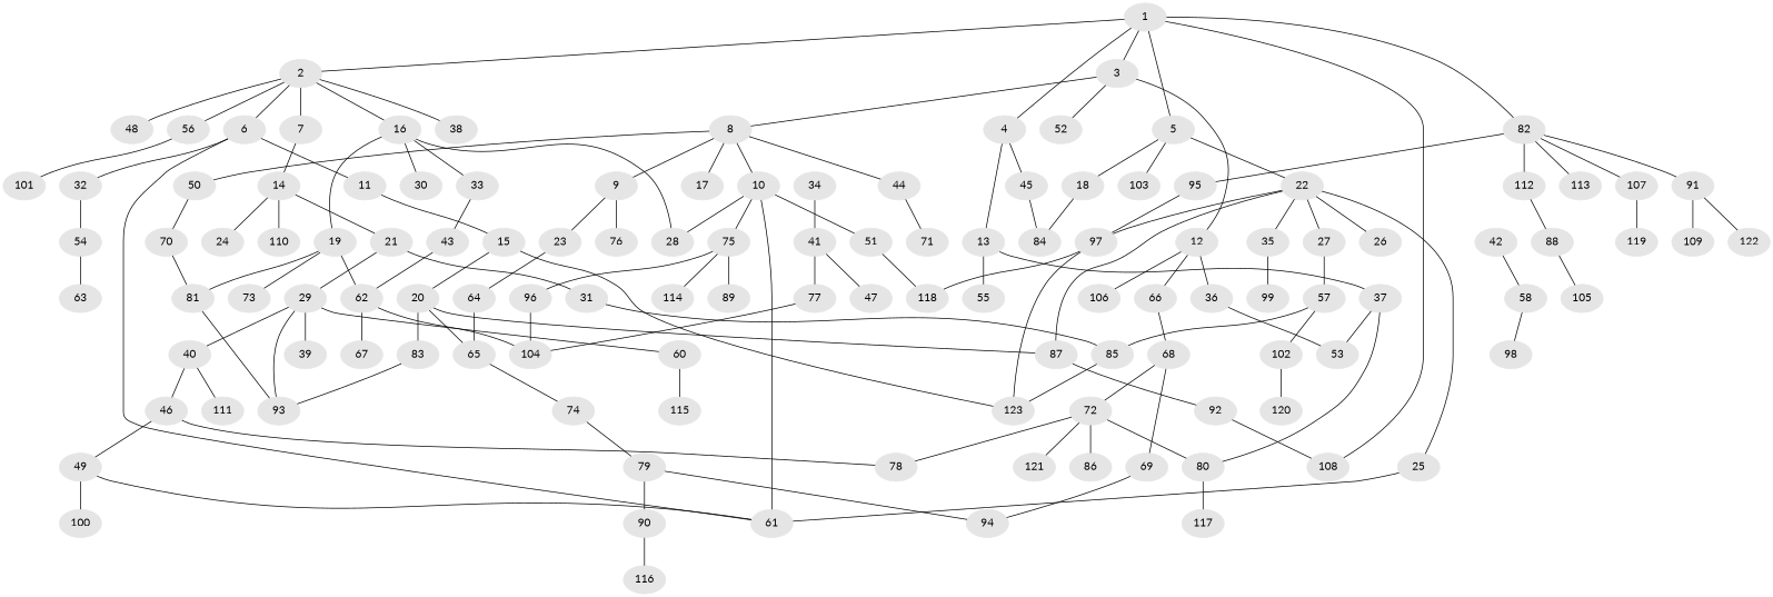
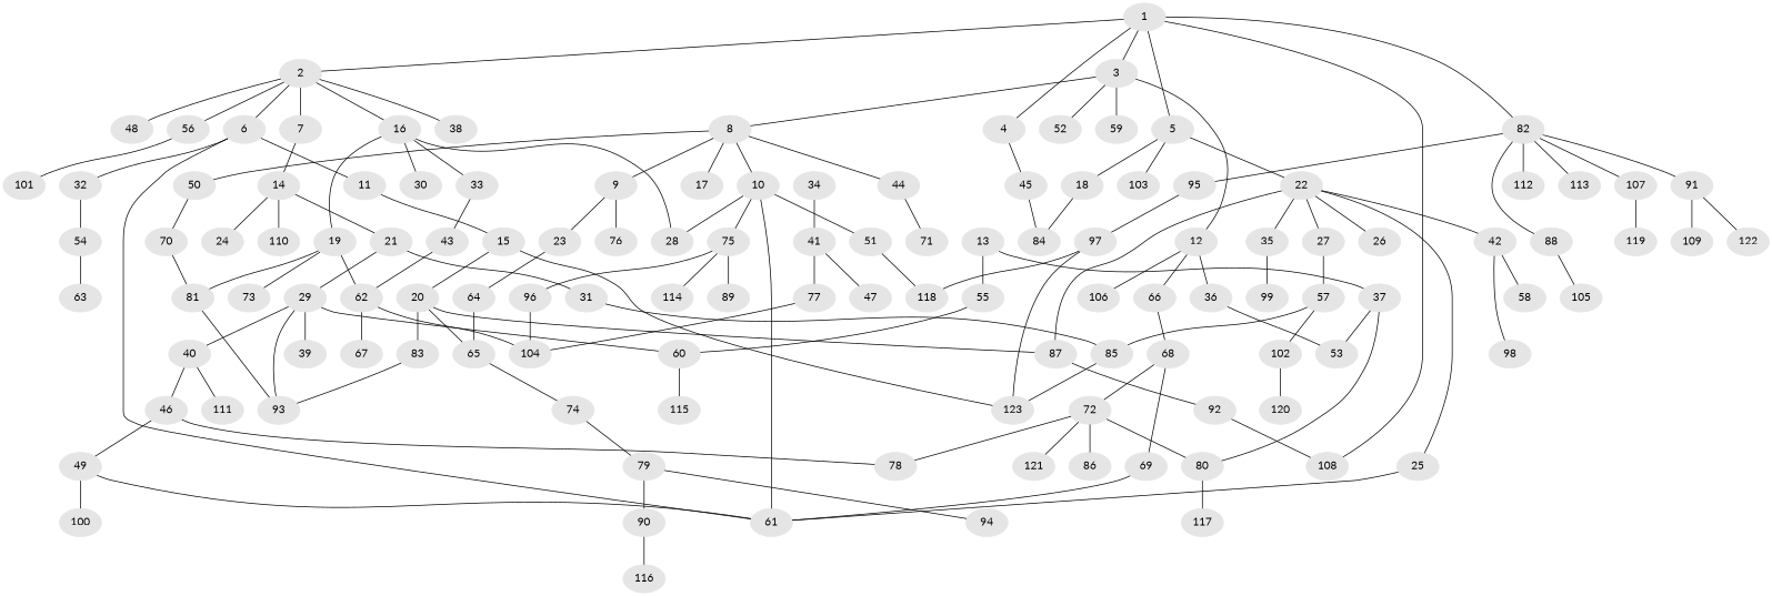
  graph {
    fontname=Lato
    node [color=gray90 fontname=Lato style=filled]
    edge [fontname=Lato]
    1
    2
    3
    4
    5
    82
    108
    6
    7
    16
    38
    48
    56
    8
    12
    52
+   59
    13
    45
    18
    22
    103
    88
    91
    95
    107
    112
    113
    11
    32
    61
    14
    28
    19
    30
    33
    101
    9
    10
    17
    44
    50
    36
    66
    106
    37
    55
    84
    87
    25
    26
    27
    35
    42
    15
    54
    21
    24
    110
    23
    76
    51
    75
    71
    70
    64
    118
    89
    96
    114
    20
    123
    53
    68
    80
    60
    29
    31
    65
    83
    62
    73
    81
    43
    67
    104
    93
    74
    92
    39
    40
    85
    57
    99
    58
    102
    46
    111
    115
    63
    34
    41
    47
    77
    117
    49
    78
    98
    100
    120
    79
    69
    72
    94
    86
    121
    90
    116
    105
    109
    122
    97
    119
    1 -- 2
    1 -- 3
    1 -- 4
    1 -- 5
    1 -- 82
    1 -- 108
    2 -- 6
    2 -- 7
    2 -- 16
    2 -- 38
    2 -- 48
    2 -- 56
    3 -- 8
    3 -- 12
    3 -- 52
-   4 -- 13
+   3 -- 59
    4 -- 45
    5 -- 18
    5 -- 22
    5 -- 103
-   112 -- 88
+   82 -- 88
    82 -- 91
    82 -- 95
    82 -- 107
    82 -- 112
    82 -- 113
    6 -- 11
    6 -- 32
    6 -- 61
    7 -- 14
    16 -- 28
    16 -- 19
    16 -- 30
    16 -- 33
    56 -- 101
    8 -- 9
    8 -- 10
    8 -- 17
    8 -- 44
    8 -- 50
    12 -- 36
    12 -- 66
    12 -- 106
    13 -- 37
    13 -- 55
    45 -- 84
    18 -- 84
    22 -- 87
    22 -- 25
    22 -- 26
    22 -- 27
    22 -- 35
-   22 -- 97
+   22 -- 42
    88 -- 105
    91 -- 109
    91 -- 122
    95 -- 97
    107 -- 119
    11 -- 15
    32 -- 54
    14 -- 21
    14 -- 24
    14 -- 110
    19 -- 62
    19 -- 73
    19 -- 81
    33 -- 43
    9 -- 23
    9 -- 76
    10 -- 61
    10 -- 28
    10 -- 51
    10 -- 75
    44 -- 71
    50 -- 70
    36 -- 53
    66 -- 68
    37 -- 53
    37 -- 80
+   55 -- 60
    87 -- 92
    25 -- 61
    27 -- 57
    35 -- 99
    42 -- 58
    15 -- 20
    15 -- 123
    54 -- 63
    21 -- 29
    21 -- 31
    23 -- 64
    51 -- 118
    75 -- 89
    75 -- 96
    75 -- 114
    70 -- 81
    64 -- 65
    96 -- 104
    20 -- 87
    20 -- 65
    20 -- 83
    68 -- 69
    68 -- 72
    80 -- 117
    60 -- 115
    29 -- 60
    29 -- 93
    29 -- 39
    29 -- 40
    31 -- 85
    65 -- 74
    83 -- 93
    62 -- 67
    62 -- 104
    81 -- 93
    43 -- 62
    74 -- 79
    92 -- 108
    40 -- 46
    40 -- 111
    85 -- 123
    57 -- 85
    57 -- 102
-   58 -- 98
+   42 -- 98
    102 -- 120
    46 -- 49
    46 -- 78
    34 -- 41
    41 -- 47
    41 -- 77
    77 -- 104
    49 -- 61
    49 -- 100
    79 -- 94
    79 -- 90
-   69 -- 94
+   69 -- 61
    72 -- 80
    72 -- 78
    72 -- 86
    72 -- 121
    90 -- 116
    97 -- 118
    97 -- 123
  }
